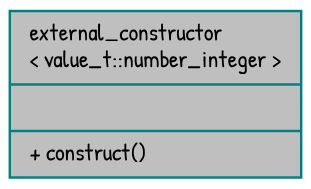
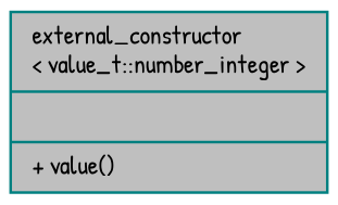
  digraph {
    fontname="Patrick Hand"
-   n1 [color=teal fillcolor=grey75 fontcolor=black fontname="Patrick Hand" fontsize=10 height=0.2 label="{external_constructor\l\< value_t::number_integer \>\n||+ construct()\l}" shape=record style=filled width=0.4]
+   n1 [color=teal fillcolor=grey75 fontcolor=black fontname="Patrick Hand" fontsize=10 height=0.2 label="{external_constructor\l\< value_t::number_integer \>\n||+ value()\l}" shape=record style=filled width=0.4]
  }
